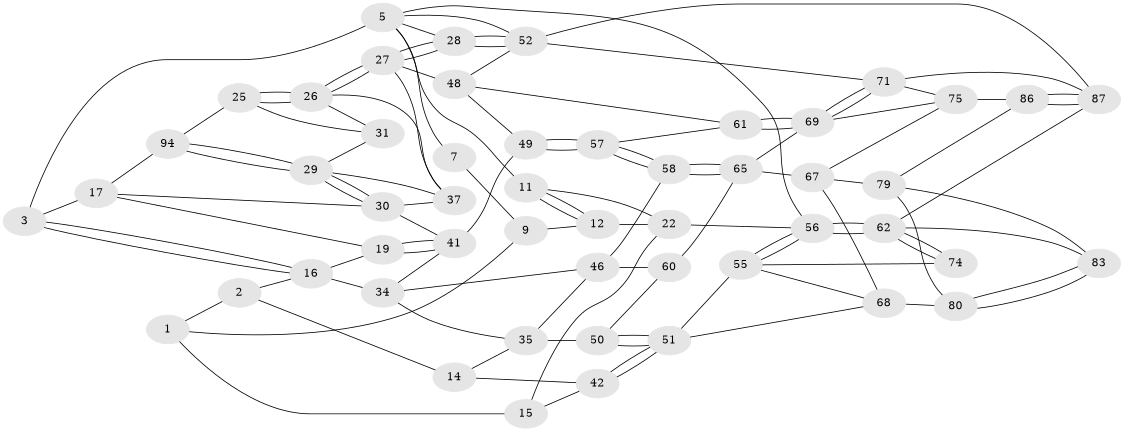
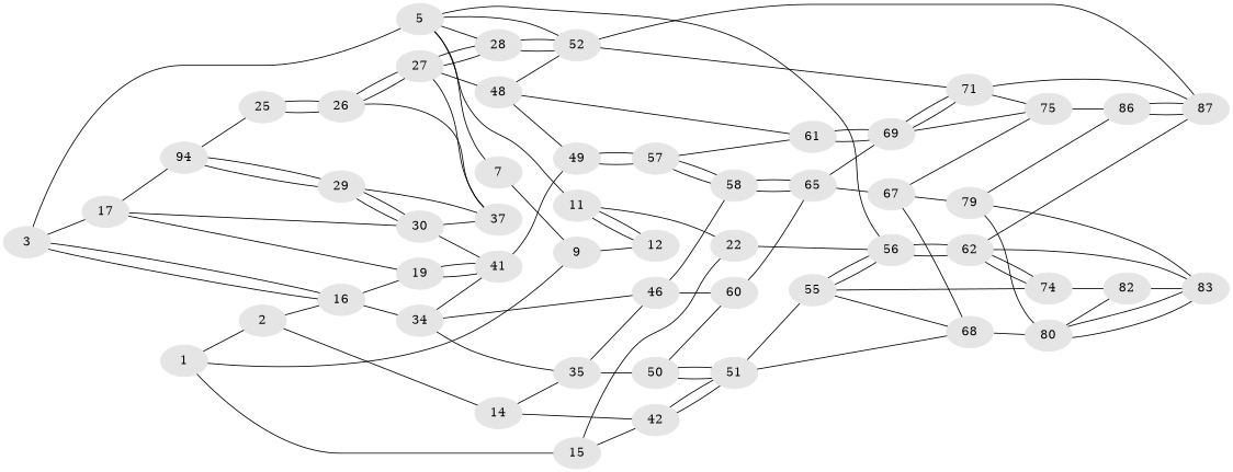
  graph {
    rankdir=LR
    node [color=gray90 style=filled]
    1 [super="+8"]
    2 [super="+13"]
    9 [super="+10"]
    15 [super="+21"]
    14 [super="+36"]
    16 [super="+20"]
    12 [super="+23"]
    22 [super="+45"]
    42
    3 [super="+4"]
    5 [super="+6"]
    17 [super="+18"]
    35 [super="+47"]
    19
    34 [super="+44"]
    7
    11
    28
    52 [super="+64"]
    56
    n21 [label=94]
    30 [super="+39"]
    71 [super="+78"]
    87
    62 [super="+63"]
    74
    83 [super="+84"]
    46 [super="+59"]
    50
    51 [super="+54"]
    41 [super="+43"]
    25
    29 [super="+32"]
    37 [super="+38"]
    49
    26 [super="+33"]
-   31
    27 [super="+40"]
    48 [super="+53"]
    61
    58
    60
    57
    55 [super="+73"]
    68 [super="+72"]
    65 [super="+66"]
    69 [super="+70"]
    80 [super="+81"]
    75 [super="+76"]
+   82
    67 [super="+77"]
    79 [super="+85"]
    86
    1 -- 2
    1 -- 9
    1 -- 15
    2 -- 14
    2 -- 16
    9 -- 12 [weight=2]
    15 -- 22
    15 -- 42
    14 -- 42
    14 -- 35
    16 -- 19
    16 -- 34
-   12 -- 22
    22 -- 56
    42 -- 51
    42 -- 51
    3 -- 16
    3 -- 16
    3 -- 5
    3 -- 17
    5 -- 7
    5 -- 11
    5 -- 28
    5 -- 52
    5 -- 56
    17 -- 19
    17 -- n21
    17 -- 30
    35 -- 46
    35 -- 50
    19 -- 41
    19 -- 41
    34 -- 35
    34 -- 46
    34 -- 41
    7 -- 9
    11 -- 12
    11 -- 12
    11 -- 22
    28 -- 52
    28 -- 52
    52 -- 71
    52 -- 87
    56 -- 62
    56 -- 62
    n21 -- 25
    n21 -- 29
    n21 -- 29
    30 -- 41
    30 -- 37
    71 -- 87
    71 -- 75
    62 -- 87
    62 -- 74
    62 -- 74
    62 -- 83
+   74 -- 82
    46 -- 58
    46 -- 60
    50 -- 51
    50 -- 51
    50 -- 60
    51 -- 55
    51 -- 68
    41 -- 49
    25 -- 26
    25 -- 26
-   25 -- 31
    29 -- 30
    29 -- 30
    29 -- 37
-   29 -- 31
    49 -- 57
    49 -- 57
    26 -- 37
-   26 -- 31
    26 -- 27
    26 -- 27
    27 -- 28
    27 -- 28
    27 -- 37
    27 -- 48
    48 -- 52
    48 -- 49
    48 -- 61
    61 -- 69
    61 -- 69
    58 -- 65
    58 -- 65
    60 -- 65
    57 -- 61
    57 -- 58
    57 -- 58
    55 -- 56
    55 -- 56
    55 -- 74
    55 -- 68
    68 -- 80
    65 -- 69
    65 -- 67
    69 -- 71
    69 -- 71
    69 -- 75
    80 -- 83
    80 -- 83
+   80 -- 82
    75 -- 86
+   82 -- 83
    67 -- 68
    67 -- 75
    67 -- 79
    79 -- 83
    79 -- 80
    79 -- 86
    86 -- 87
    86 -- 87
  }
